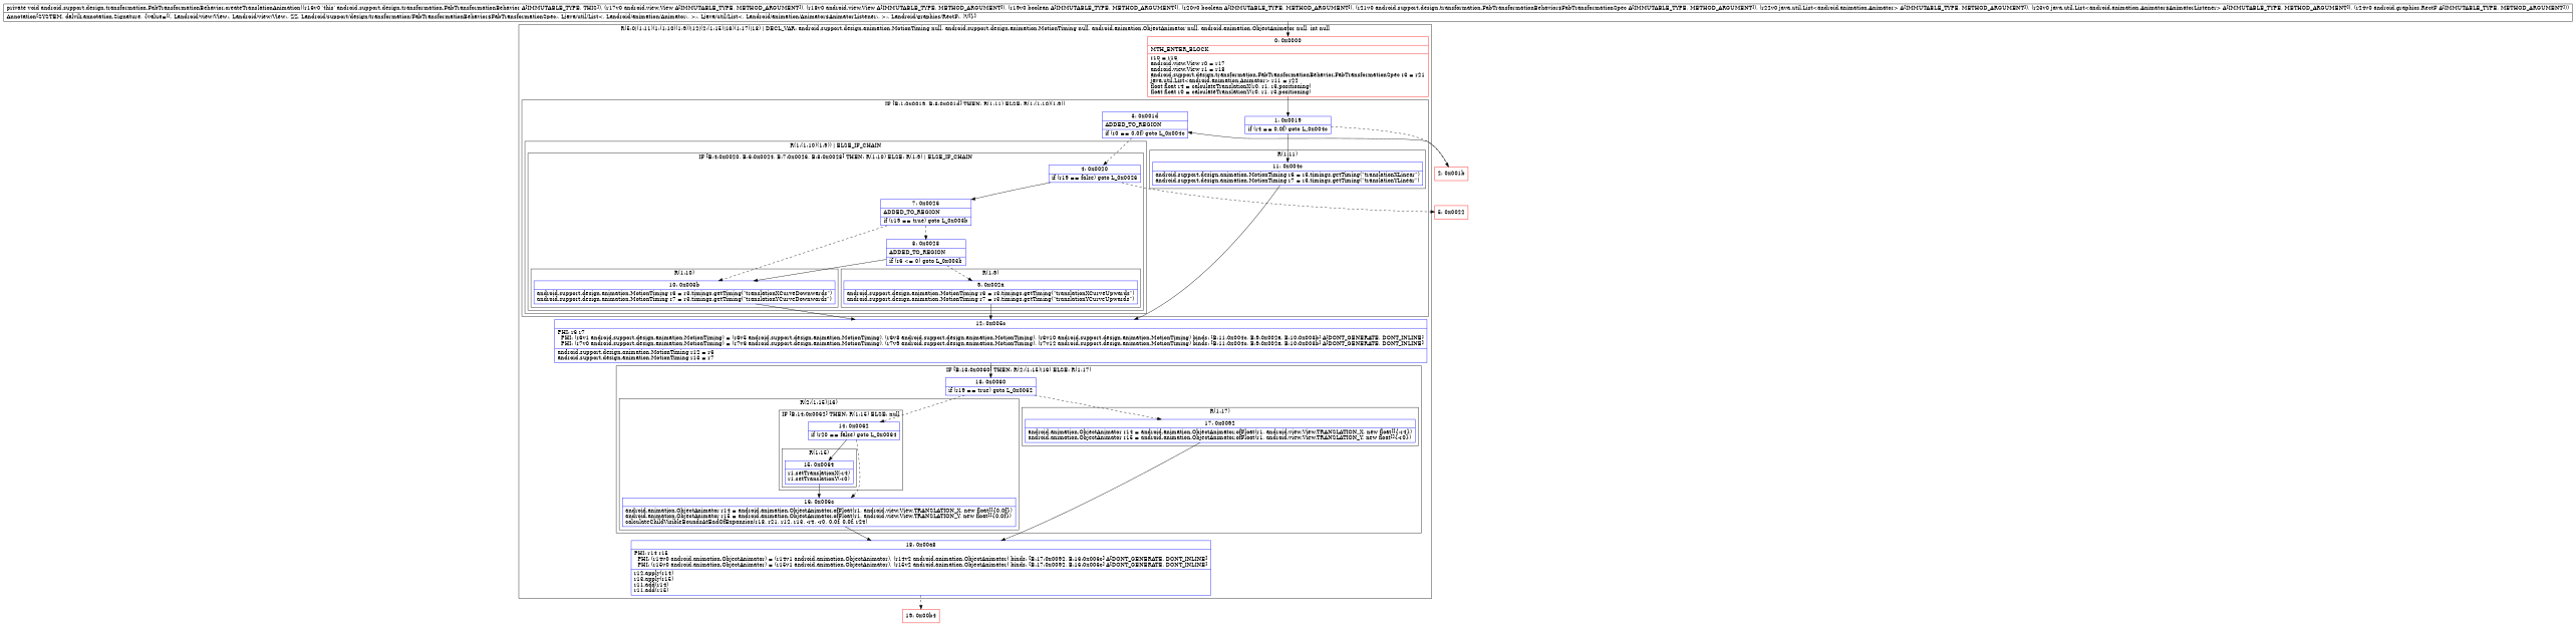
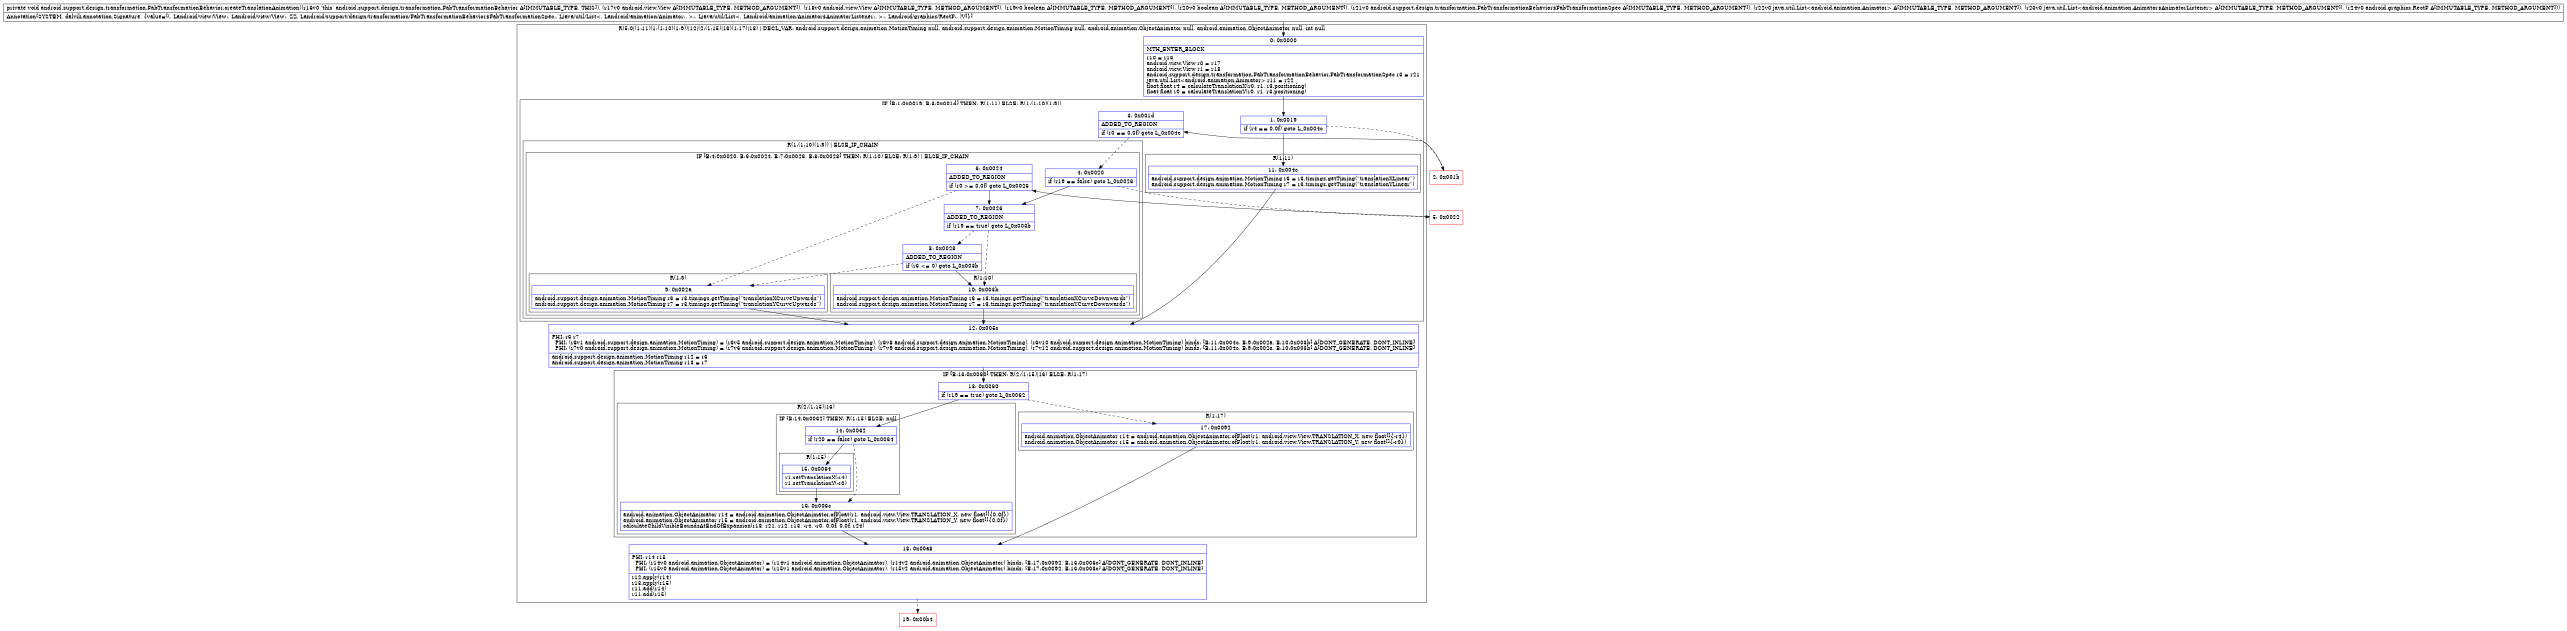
  digraph {
    node [color=blue shape=record]
    n1 [label="{11\:\ 0x004c|android.support.design.animation.MotionTiming r6 = r3.timings.getTiming(\"translationXLinear\")\landroid.support.design.animation.MotionTiming r7 = r3.timings.getTiming(\"translationYLinear\")\l}"]
    n2 [label="{10\:\ 0x003b|android.support.design.animation.MotionTiming r6 = r3.timings.getTiming(\"translationXCurveDownwards\")\landroid.support.design.animation.MotionTiming r7 = r3.timings.getTiming(\"translationYCurveDownwards\")\l}"]
    n3 [label="{9\:\ 0x002a|android.support.design.animation.MotionTiming r6 = r3.timings.getTiming(\"translationXCurveUpwards\")\landroid.support.design.animation.MotionTiming r7 = r3.timings.getTiming(\"translationYCurveUpwards\")\l}"]
    n4 [label="{4\:\ 0x0020|if (r19 == false) goto L_0x0026\l}"]
+   n5 [label="{6\:\ 0x0024|ADDED_TO_REGION\l|if (r0 \>= 0.0f) goto L_0x0026\l}"]
    n6 [label="{7\:\ 0x0026|ADDED_TO_REGION\l|if (r19 == true) goto L_0x003b\l}"]
    n7 [label="{8\:\ 0x0028|ADDED_TO_REGION\l|if (r6 \<= 0) goto L_0x003b\l}"]
    n8 [label="{1\:\ 0x0019|if (r4 == 0.0f) goto L_0x004c\l}"]
    n9 [label="{3\:\ 0x001d|ADDED_TO_REGION\l|if (r0 == 0.0f) goto L_0x004c\l}"]
    n10 [label="{15\:\ 0x0064|r1.setTranslationX(\-r4)\lr1.setTranslationY(\-r0)\l}"]
    n11 [label="{14\:\ 0x0062|if (r20 == false) goto L_0x0064\l}"]
    n12 [label="{16\:\ 0x006c|android.animation.ObjectAnimator r14 = android.animation.ObjectAnimator.ofFloat(r1, android.view.View.TRANSLATION_X, new float[]\{0.0f\})\landroid.animation.ObjectAnimator r15 = android.animation.ObjectAnimator.ofFloat(r1, android.view.View.TRANSLATION_Y, new float[]\{0.0f\})\lcalculateChildVisibleBoundsAtEndOfExpansion(r18, r21, r12, r13, \-r4, \-r0, 0.0f, 0.0f, r24)\l}"]
    n13 [label="{17\:\ 0x0092|android.animation.ObjectAnimator r14 = android.animation.ObjectAnimator.ofFloat(r1, android.view.View.TRANSLATION_X, new float[]\{\-r4\})\landroid.animation.ObjectAnimator r15 = android.animation.ObjectAnimator.ofFloat(r1, android.view.View.TRANSLATION_Y, new float[]\{\-r0\})\l}"]
    n14 [label="{13\:\ 0x0060|if (r19 == true) goto L_0x0062\l}"]
-   n15 [color=red label="{0\:\ 0x0000|MTH_ENTER_BLOCK\l|r10 = r16\landroid.view.View r0 = r17\landroid.view.View r1 = r18\landroid.support.design.transformation.FabTransformationBehavior.FabTransformationSpec r3 = r21\ljava.util.List\<android.animation.Animator\> r11 = r22\lfloat float r4 = calculateTranslationX(r0, r1, r3.positioning)\lfloat float r0 = calculateTranslationY(r0, r1, r3.positioning)\l}"]
+   n15 [label="{0\:\ 0x0000|MTH_ENTER_BLOCK\l|r10 = r16\landroid.view.View r0 = r17\landroid.view.View r1 = r18\landroid.support.design.transformation.FabTransformationBehavior.FabTransformationSpec r3 = r21\ljava.util.List\<android.animation.Animator\> r11 = r22\lfloat float r4 = calculateTranslationX(r0, r1, r3.positioning)\lfloat float r0 = calculateTranslationY(r0, r1, r3.positioning)\l}"]
    n16 [label="{12\:\ 0x005c|PHI: r6 r7 \l  PHI: (r6v1 android.support.design.animation.MotionTiming) = (r6v5 android.support.design.animation.MotionTiming), (r6v8 android.support.design.animation.MotionTiming), (r6v10 android.support.design.animation.MotionTiming) binds: [B:11:0x004c, B:9:0x002a, B:10:0x003b] A[DONT_GENERATE, DONT_INLINE]\l  PHI: (r7v0 android.support.design.animation.MotionTiming) = (r7v6 android.support.design.animation.MotionTiming), (r7v9 android.support.design.animation.MotionTiming), (r7v12 android.support.design.animation.MotionTiming) binds: [B:11:0x004c, B:9:0x002a, B:10:0x003b] A[DONT_GENERATE, DONT_INLINE]\l|android.support.design.animation.MotionTiming r12 = r6\landroid.support.design.animation.MotionTiming r13 = r7\l}"]
    n17 [label="{18\:\ 0x00a8|PHI: r14 r15 \l  PHI: (r14v0 android.animation.ObjectAnimator) = (r14v1 android.animation.ObjectAnimator), (r14v2 android.animation.ObjectAnimator) binds: [B:17:0x0092, B:16:0x006c] A[DONT_GENERATE, DONT_INLINE]\l  PHI: (r15v0 android.animation.ObjectAnimator) = (r15v1 android.animation.ObjectAnimator), (r15v2 android.animation.ObjectAnimator) binds: [B:17:0x0092, B:16:0x006c] A[DONT_GENERATE, DONT_INLINE]\l|r12.apply(r14)\lr13.apply(r15)\lr11.add(r14)\lr11.add(r15)\l}"]
    n18 [color=red label="{5\:\ 0x0022}"]
    n19 [color=red label="{2\:\ 0x001b}"]
    n20 [color=red label="{19\:\ 0x00b4}"]
    n21 [label="{private void android.support.design.transformation.FabTransformationBehavior.createTranslationAnimation((r16v0 'this' android.support.design.transformation.FabTransformationBehavior A[IMMUTABLE_TYPE, THIS]), (r17v0 android.view.View A[IMMUTABLE_TYPE, METHOD_ARGUMENT]), (r18v0 android.view.View A[IMMUTABLE_TYPE, METHOD_ARGUMENT]), (r19v0 boolean A[IMMUTABLE_TYPE, METHOD_ARGUMENT]), (r20v0 boolean A[IMMUTABLE_TYPE, METHOD_ARGUMENT]), (r21v0 android.support.design.transformation.FabTransformationBehavior$FabTransformationSpec A[IMMUTABLE_TYPE, METHOD_ARGUMENT]), (r22v0 java.util.List\<android.animation.Animator\> A[IMMUTABLE_TYPE, METHOD_ARGUMENT]), (r23v0 java.util.List\<android.animation.Animator$AnimatorListener\> A[IMMUTABLE_TYPE, METHOD_ARGUMENT]), (r24v0 android.graphics.RectF A[IMMUTABLE_TYPE, METHOD_ARGUMENT]))  | Annotation[SYSTEM, dalvik.annotation.Signature, \{value=[(, Landroid\/view\/View;, Landroid\/view\/View;, ZZ, Landroid\/support\/design\/transformation\/FabTransformationBehavior$FabTransformationSpec;, Ljava\/util\/List\<, Landroid\/animation\/Animator;, \>;, Ljava\/util\/List\<, Landroid\/animation\/Animator$AnimatorListener;, \>;, Landroid\/graphics\/RectF;, )V]\}]\l}" color=""]
    subgraph cluster_1 {
      label="R(5:0|(1:11)(1:(1:10)(1:9))|12|(2:(1:15)|16)(1:17)|18) | DECL_VAR: android.support.design.animation.MotionTiming null, android.support.design.animation.MotionTiming null, android.animation.ObjectAnimator null, android.animation.ObjectAnimator null, int null\l"
      n15
      n16
      n17
      subgraph cluster_2 {
        label="IF [B:1:0x0019, B:3:0x001d] THEN: R(1:11) ELSE: R(1:(1:10)(1:9))"
        n8
        n9
        subgraph cluster_3 {
          label="R(1:11)"
          n1
        }
        subgraph cluster_4 {
          label="R(1:(1:10)(1:9)) | ELSE_IF_CHAIN\l"
          subgraph cluster_5 {
            label="IF [B:4:0x0020, B:6:0x0024, B:7:0x0026, B:8:0x0028] THEN: R(1:10) ELSE: R(1:9) | ELSE_IF_CHAIN\l"
            n4
+           n5
            n6
            n7
            subgraph cluster_6 {
              label="R(1:10)"
              n2
            }
            subgraph cluster_7 {
              label="R(1:9)"
              n3
            }
          }
        }
      }
      subgraph cluster_8 {
        label="IF [B:13:0x0060] THEN: R(2:(1:15)|16) ELSE: R(1:17)"
        n14
        subgraph cluster_9 {
          label="R(2:(1:15)|16)"
          n12
          subgraph cluster_10 {
            label="IF [B:14:0x0062] THEN: R(1:15) ELSE: null"
            n11
            subgraph cluster_11 {
              label="R(1:15)"
              n10
            }
          }
        }
        subgraph cluster_12 {
          label="R(1:17)"
          n13
        }
      }
    }
    n1 -> n16
    n2 -> n16
    n3 -> n16
    n4 -> n6
    n4 -> n18 [style=dashed]
+   n5 -> n3 [style=dashed]
+   n5 -> n6
    n6 -> n2 [style=dashed]
    n6 -> n7 [style=dashed]
    n7 -> n2
    n7 -> n3 [style=dashed]
    n8 -> n1
    n8 -> n19 [style=dashed]
    n9 -> n4 [style=dashed]
    n10 -> n12
    n11 -> n10
    n11 -> n12 [style=dashed]
    n12 -> n17
    n13 -> n17
-   n14 -> n11 [style=dashed]
+   n14 -> n11
    n14 -> n13 [style=dashed]
    n15 -> n8
    n16 -> n14
    n17 -> n20 [style=dashed]
+   n18 -> n5
    n19 -> n9
    n21 -> n15
  }
